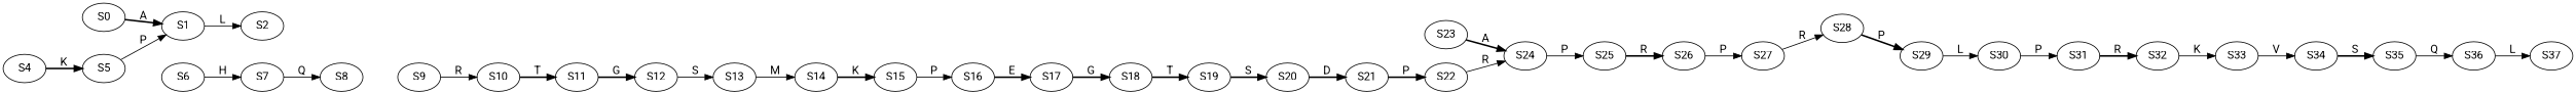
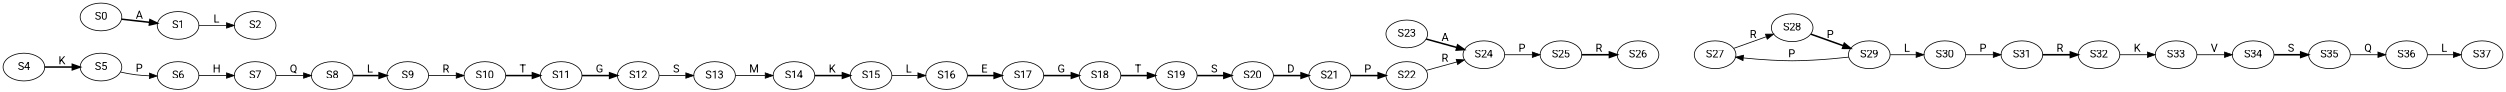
  strict digraph {
    fontname=Roboto
    rankdir=LR
    node [fontname=Roboto]
    edge [fontname=Roboto style=solid]
    S0
    S1
    S2
    S4
    S5
    S6
    S7
    S8
    S9
    S10
    S11
    S12
    S13
    S14
    S15
    S16
    S17
    S18
    S19
    S20
    S21
    S22
    S24
    S23
    S25
    S26
    S27
    S28
    S29
    S30
    S31
    S32
    S33
    S34
    S35
    S36
    S37
    S0 -> S1 [label=A style=bold]
    S1 -> S2 [label=L]
    S4 -> S5 [label=K style=bold]
-   S5 -> S1 [label=P]
+   S5 -> S6 [label=P]
    S6 -> S7 [label=H]
    S7 -> S8 [label=Q]
+   S8 -> S9 [label=L style=bold]
    S9 -> S10 [label=R]
    S10 -> S11 [label=T style=bold]
    S11 -> S12 [label=G style=bold]
    S12 -> S13 [label=S]
    S13 -> S14 [label=M]
    S14 -> S15 [label=K style=bold]
-   S15 -> S16 [label=P]
+   S15 -> S16 [label=L]
    S16 -> S17 [label=E style=bold]
    S17 -> S18 [label=G style=bold]
    S18 -> S19 [label=T style=bold]
    S19 -> S20 [label=S style=bold]
    S20 -> S21 [label=D style=bold]
    S21 -> S22 [label=P style=bold]
    S22 -> S24 [label=R]
    S24 -> S25 [label=P]
    S23 -> S24 [label=A style=bold]
    S25 -> S26 [label=R style=bold]
-   S26 -> S27 [label=P]
+   S29 -> S27 [label=P]
    S27 -> S28 [label=R]
    S28 -> S29 [label=P style=bold]
    S29 -> S30 [label=L]
    S30 -> S31 [label=P]
    S31 -> S32 [label=R style=bold]
    S32 -> S33 [label=K]
    S33 -> S34 [label=V]
    S34 -> S35 [label=S style=bold]
    S35 -> S36 [label=Q]
    S36 -> S37 [label=L]
  }
